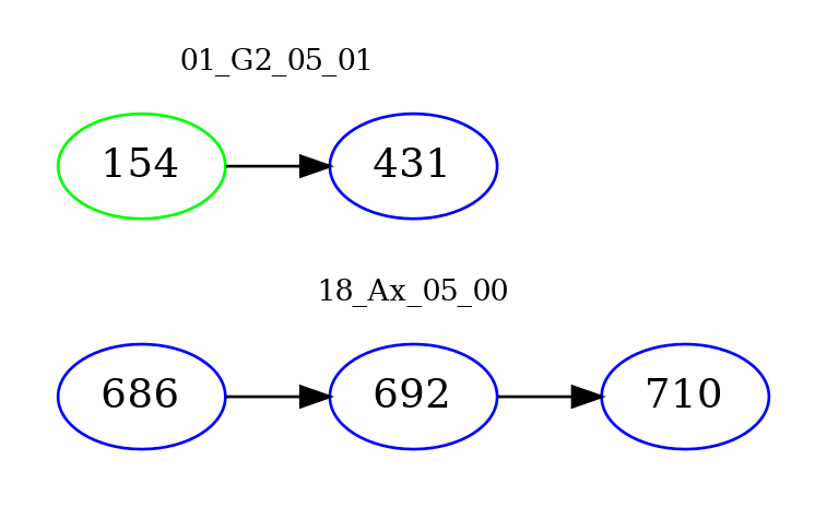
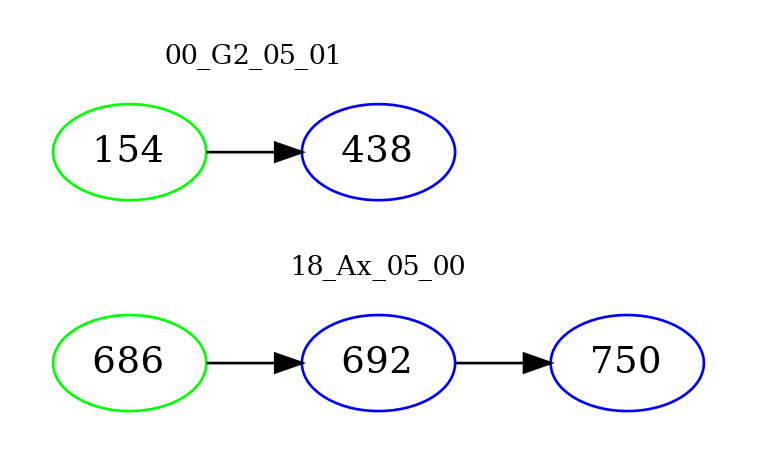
  digraph {
    rankdir=LR
    node [color=blue]
    edge [color=black]
-   n1 [label=686]
+   n1 [color=green label=686]
    n2 [label=692]
-   n3 [label=710]
+   n3 [label=750]
    n4 [color=green label=154]
-   n5 [label=431]
+   n5 [label=438]
    subgraph cluster_1 {
      color=white
      fontsize=10
      label="18_Ax_05_00"
      n1
      n2
      n3
    }
    subgraph cluster_2 {
      color=white
      fontsize=10
-     label="01_G2_05_01"
+     label="00_G2_05_01"
      n4
      n5
    }
    n1 -> n2
    n2 -> n3
    n4 -> n5
  }
